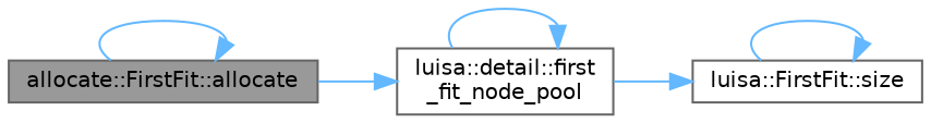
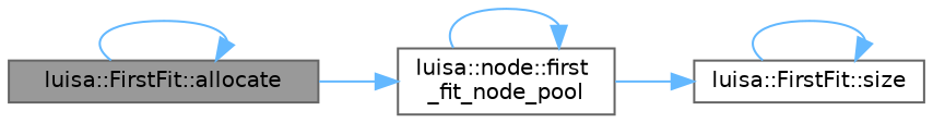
  digraph {
    rankdir=LR
    node [color=grey40 fillcolor=white fontname=Helvetica fontsize=10 shape=box style=filled]
    edge [color=steelblue1 fontname=Helvetica fontsize=10 labelfontname=Helvetica labelfontsize=10 style=solid]
-   n1 [color=gray40 fillcolor=grey60 fontcolor=black height=0.2 label="allocate::FirstFit::allocate" width=0.4]
-   n2 [height=0.2 label="luisa::detail::first\l_fit_node_pool" width=0.4]
+   n1 [color=gray40 fillcolor=grey60 fontcolor=black height=0.2 label="luisa::FirstFit::allocate" width=0.4]
+   n2 [height=0.2 label="luisa::node::first\l_fit_node_pool" width=0.4]
    n3 [height=0.2 label="luisa::FirstFit::size" width=0.4]
    n1 -> n1
    n1 -> n2
    n2 -> n2
    n2 -> n3
    n3 -> n3
  }
